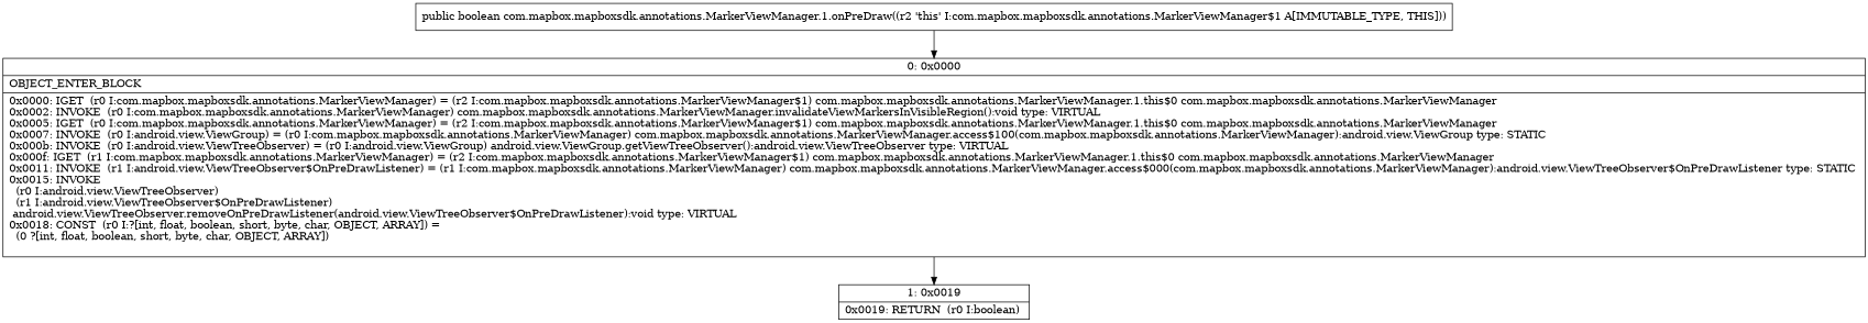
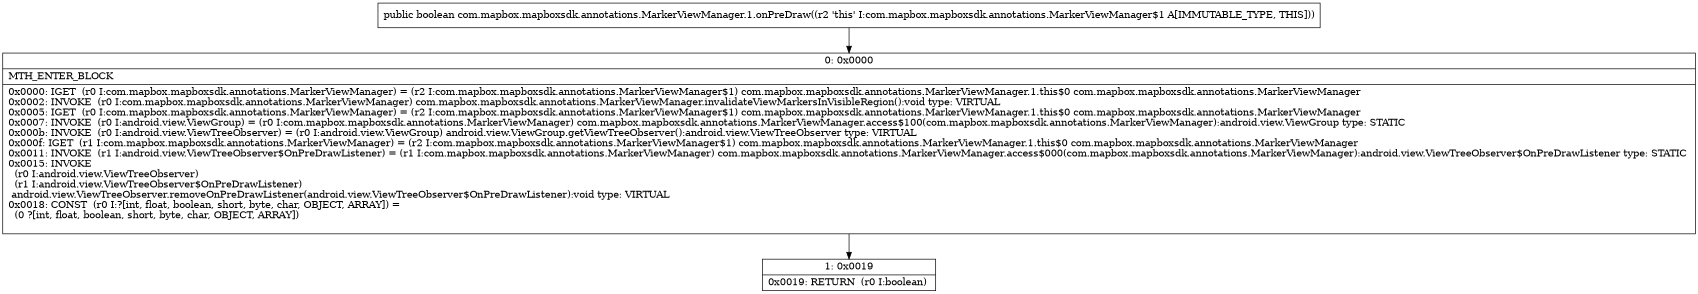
  digraph {
    fontname="DejaVu Serif"
    node [shape=record fontname="DejaVu Serif"]
    edge [fontname="DejaVu Serif"]
-   n1 [label="{0\:\ 0x0000|OBJECT_ENTER_BLOCK\l|0x0000: IGET  (r0 I:com.mapbox.mapboxsdk.annotations.MarkerViewManager) = (r2 I:com.mapbox.mapboxsdk.annotations.MarkerViewManager$1) com.mapbox.mapboxsdk.annotations.MarkerViewManager.1.this$0 com.mapbox.mapboxsdk.annotations.MarkerViewManager \l0x0002: INVOKE  (r0 I:com.mapbox.mapboxsdk.annotations.MarkerViewManager) com.mapbox.mapboxsdk.annotations.MarkerViewManager.invalidateViewMarkersInVisibleRegion():void type: VIRTUAL \l0x0005: IGET  (r0 I:com.mapbox.mapboxsdk.annotations.MarkerViewManager) = (r2 I:com.mapbox.mapboxsdk.annotations.MarkerViewManager$1) com.mapbox.mapboxsdk.annotations.MarkerViewManager.1.this$0 com.mapbox.mapboxsdk.annotations.MarkerViewManager \l0x0007: INVOKE  (r0 I:android.view.ViewGroup) = (r0 I:com.mapbox.mapboxsdk.annotations.MarkerViewManager) com.mapbox.mapboxsdk.annotations.MarkerViewManager.access$100(com.mapbox.mapboxsdk.annotations.MarkerViewManager):android.view.ViewGroup type: STATIC \l0x000b: INVOKE  (r0 I:android.view.ViewTreeObserver) = (r0 I:android.view.ViewGroup) android.view.ViewGroup.getViewTreeObserver():android.view.ViewTreeObserver type: VIRTUAL \l0x000f: IGET  (r1 I:com.mapbox.mapboxsdk.annotations.MarkerViewManager) = (r2 I:com.mapbox.mapboxsdk.annotations.MarkerViewManager$1) com.mapbox.mapboxsdk.annotations.MarkerViewManager.1.this$0 com.mapbox.mapboxsdk.annotations.MarkerViewManager \l0x0011: INVOKE  (r1 I:android.view.ViewTreeObserver$OnPreDrawListener) = (r1 I:com.mapbox.mapboxsdk.annotations.MarkerViewManager) com.mapbox.mapboxsdk.annotations.MarkerViewManager.access$000(com.mapbox.mapboxsdk.annotations.MarkerViewManager):android.view.ViewTreeObserver$OnPreDrawListener type: STATIC \l0x0015: INVOKE  \l  (r0 I:android.view.ViewTreeObserver)\l  (r1 I:android.view.ViewTreeObserver$OnPreDrawListener)\l android.view.ViewTreeObserver.removeOnPreDrawListener(android.view.ViewTreeObserver$OnPreDrawListener):void type: VIRTUAL \l0x0018: CONST  (r0 I:?[int, float, boolean, short, byte, char, OBJECT, ARRAY]) = \l  (0 ?[int, float, boolean, short, byte, char, OBJECT, ARRAY])\l \l}"]
+   n1 [label="{0\:\ 0x0000|MTH_ENTER_BLOCK\l|0x0000: IGET  (r0 I:com.mapbox.mapboxsdk.annotations.MarkerViewManager) = (r2 I:com.mapbox.mapboxsdk.annotations.MarkerViewManager$1) com.mapbox.mapboxsdk.annotations.MarkerViewManager.1.this$0 com.mapbox.mapboxsdk.annotations.MarkerViewManager \l0x0002: INVOKE  (r0 I:com.mapbox.mapboxsdk.annotations.MarkerViewManager) com.mapbox.mapboxsdk.annotations.MarkerViewManager.invalidateViewMarkersInVisibleRegion():void type: VIRTUAL \l0x0005: IGET  (r0 I:com.mapbox.mapboxsdk.annotations.MarkerViewManager) = (r2 I:com.mapbox.mapboxsdk.annotations.MarkerViewManager$1) com.mapbox.mapboxsdk.annotations.MarkerViewManager.1.this$0 com.mapbox.mapboxsdk.annotations.MarkerViewManager \l0x0007: INVOKE  (r0 I:android.view.ViewGroup) = (r0 I:com.mapbox.mapboxsdk.annotations.MarkerViewManager) com.mapbox.mapboxsdk.annotations.MarkerViewManager.access$100(com.mapbox.mapboxsdk.annotations.MarkerViewManager):android.view.ViewGroup type: STATIC \l0x000b: INVOKE  (r0 I:android.view.ViewTreeObserver) = (r0 I:android.view.ViewGroup) android.view.ViewGroup.getViewTreeObserver():android.view.ViewTreeObserver type: VIRTUAL \l0x000f: IGET  (r1 I:com.mapbox.mapboxsdk.annotations.MarkerViewManager) = (r2 I:com.mapbox.mapboxsdk.annotations.MarkerViewManager$1) com.mapbox.mapboxsdk.annotations.MarkerViewManager.1.this$0 com.mapbox.mapboxsdk.annotations.MarkerViewManager \l0x0011: INVOKE  (r1 I:android.view.ViewTreeObserver$OnPreDrawListener) = (r1 I:com.mapbox.mapboxsdk.annotations.MarkerViewManager) com.mapbox.mapboxsdk.annotations.MarkerViewManager.access$000(com.mapbox.mapboxsdk.annotations.MarkerViewManager):android.view.ViewTreeObserver$OnPreDrawListener type: STATIC \l0x0015: INVOKE  \l  (r0 I:android.view.ViewTreeObserver)\l  (r1 I:android.view.ViewTreeObserver$OnPreDrawListener)\l android.view.ViewTreeObserver.removeOnPreDrawListener(android.view.ViewTreeObserver$OnPreDrawListener):void type: VIRTUAL \l0x0018: CONST  (r0 I:?[int, float, boolean, short, byte, char, OBJECT, ARRAY]) = \l  (0 ?[int, float, boolean, short, byte, char, OBJECT, ARRAY])\l \l}"]
    n2 [label="{1\:\ 0x0019|0x0019: RETURN  (r0 I:boolean) \l}"]
    n3 [label="{public boolean com.mapbox.mapboxsdk.annotations.MarkerViewManager.1.onPreDraw((r2 'this' I:com.mapbox.mapboxsdk.annotations.MarkerViewManager$1 A[IMMUTABLE_TYPE, THIS])) }"]
    n1 -> n2
    n3 -> n1
  }
